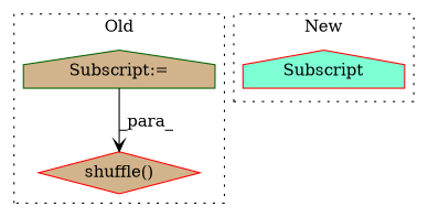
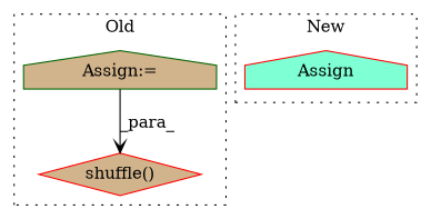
  digraph {
    node [shape=house style=filled fillcolor=tan color=red]
    n1 [a=75 l="15,1" label="shuffle()" s="36033,36063" shape=diamond]
-   n2 [a=68 l=3 label="Subscript:=" s=35992 color=darkgreen]
-   n3 [a=63 l="33,0" label=Subscript s="36576,0" fillcolor=aquamarine]
+   n2 [a=68 l=3 label="Assign:=" s=35992 color=darkgreen]
+   n3 [a=63 l="33,0" label=Assign s="36576,0" fillcolor=aquamarine]
    subgraph cluster_1 {
      label=Old
      style=dotted
      n1
      n2
    }
    subgraph cluster_2 {
      label=New
      style=dotted
      n3
    }
    n2 -> n1 [label=_para_ style=solid arrowhead=vee]
  }
